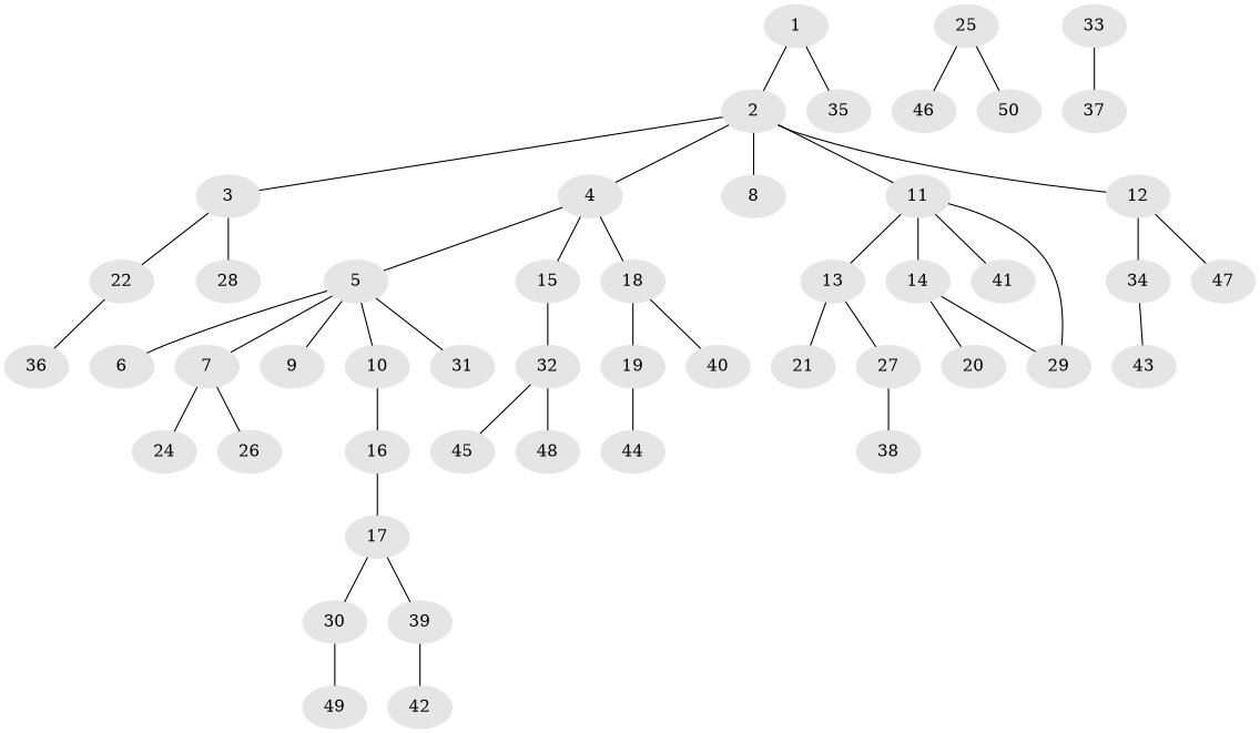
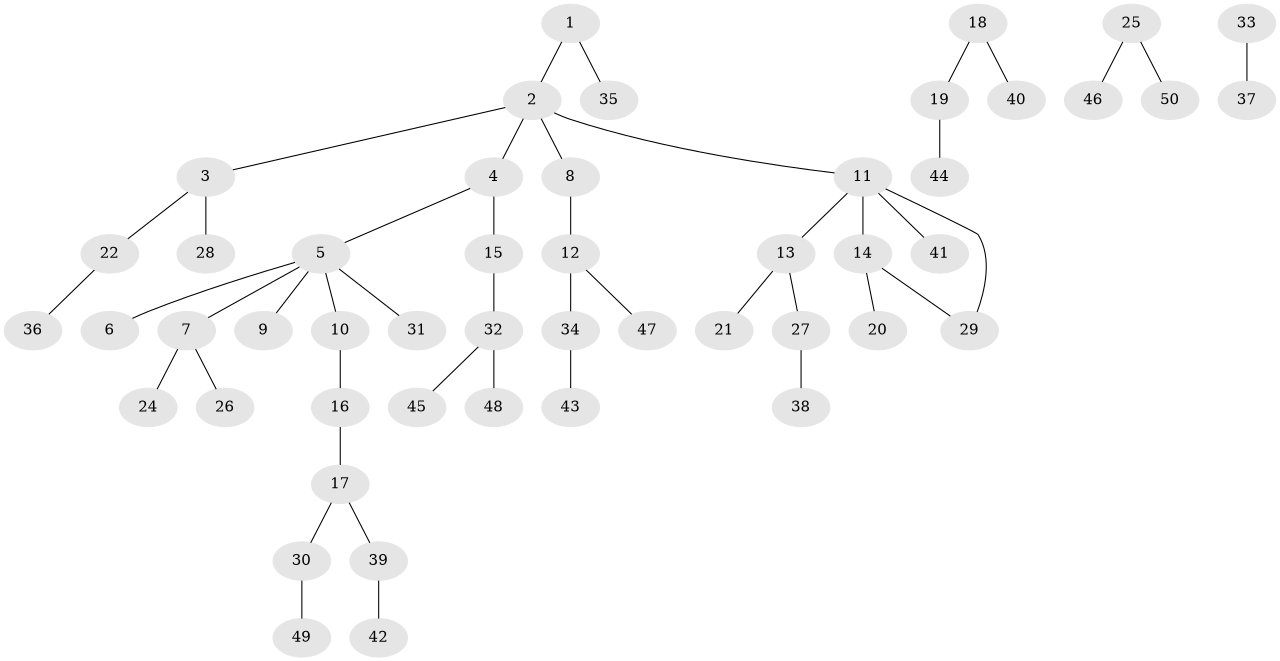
  graph {
    node [color=gray90 style=filled]
    1
    2
    35
    3
    4
    8
    11
    22
    28
    5
    15
    18
    12
    13
    14
    41
    29
    36
    6
    7
    9
    10
    31
    32
    19
    40
    24
    26
    16
    34
    47
    25
    46
    50
    17
    21
    27
    20
    33
    37
    43
    38
    45
    48
    30
    39
    49
    42
    44
    1 -- 2
    1 -- 35
    2 -- 3
    2 -- 4
    2 -- 8
    2 -- 11
    3 -- 22
    3 -- 28
    4 -- 5
    4 -- 15
-   4 -- 18
-   2 -- 12
+   8 -- 12
    11 -- 13
    11 -- 14
    11 -- 41
    11 -- 29
    22 -- 36
    5 -- 6
    5 -- 7
    5 -- 9
    5 -- 10
    5 -- 31
    15 -- 32
    18 -- 19
    18 -- 40
    12 -- 34
    12 -- 47
    13 -- 21
    13 -- 27
    14 -- 29
    14 -- 20
    7 -- 24
    7 -- 26
    10 -- 16
    32 -- 45
    32 -- 48
    19 -- 44
    16 -- 17
    34 -- 43
    25 -- 46
    25 -- 50
    17 -- 30
    17 -- 39
    27 -- 38
    33 -- 37
    30 -- 49
    39 -- 42
  }
